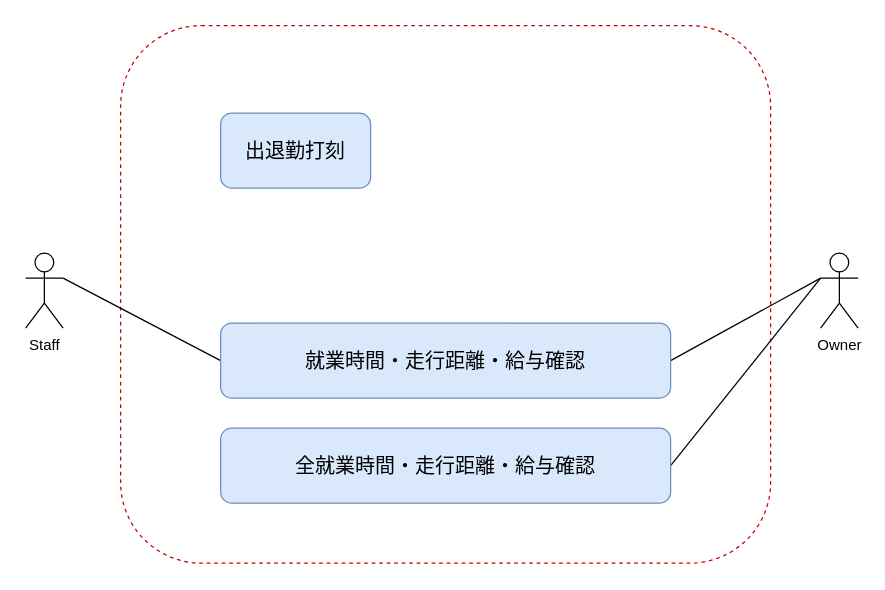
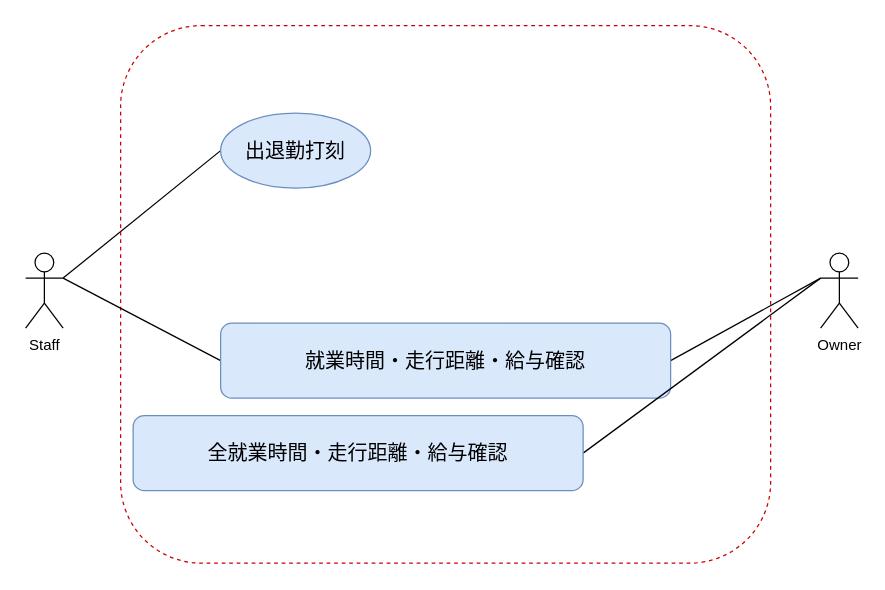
  <mxCell id="0" />
  <mxCell id="1" parent="0" />
+ <mxCell id="2" style="rounded=0;orthogonalLoop=1;jettySize=auto;html=1;exitX=1;exitY=0.333;exitDx=0;exitDy=0;exitPerimeter=0;entryX=0;entryY=0.5;entryDx=0;entryDy=0;fontSize=16;strokeColor=default;endArrow=none;endFill=0;" parent="1" source="3" target="6" edge="1"><mxGeometry relative="1" as="geometry" /></mxCell>
  <mxCell id="3" value="Staff" style="shape=umlActor;verticalLabelPosition=bottom;verticalAlign=top;html=1;outlineConnect=0;" parent="1" vertex="1"><mxGeometry x="20" y="202" width="30" height="60" as="geometry" /></mxCell>
  <mxCell id="4" value="Owner" style="shape=umlActor;verticalLabelPosition=bottom;verticalAlign=top;html=1;outlineConnect=0;" parent="1" vertex="1"><mxGeometry x="656" y="202" width="30" height="60" as="geometry" /></mxCell>
  <mxCell id="5" value="" style="rounded=1;whiteSpace=wrap;html=1;fillColor=none;dashed=1;strokeColor=#CC0000;" parent="1" vertex="1"><mxGeometry x="96" y="20" width="520" height="430" as="geometry" /></mxCell>
- <mxCell id="6" value="&lt;font style=&quot;font-size: 16px;&quot;&gt;出退勤打刻&lt;/font&gt;" style="rounded=1;whiteSpace=wrap;html=1;fillColor=#dae8fc;strokeColor=#6c8ebf;" parent="1" vertex="1"><mxGeometry x="176" y="90" width="120" height="60" as="geometry" /></mxCell>
+ <mxCell id="6" value="&lt;font style=&quot;font-size: 16px;&quot;&gt;出退勤打刻&lt;/font&gt;" style="ellipse;whiteSpace=wrap;html=1;fillColor=#dae8fc;strokeColor=#6c8ebf;" parent="1" vertex="1"><mxGeometry x="176" y="90" width="120" height="60" as="geometry" /></mxCell>
  <mxCell id="7" style="edgeStyle=none;rounded=0;orthogonalLoop=1;jettySize=auto;html=1;exitX=0;exitY=0.5;exitDx=0;exitDy=0;strokeColor=default;fontSize=16;endArrow=none;endFill=0;entryX=1;entryY=0.333;entryDx=0;entryDy=0;entryPerimeter=0;" parent="1" source="9" target="3" edge="1"><mxGeometry relative="1" as="geometry"><mxPoint x="44" y="354" as="targetPoint" /></mxGeometry></mxCell>
  <mxCell id="8" style="edgeStyle=none;rounded=0;orthogonalLoop=1;jettySize=auto;html=1;exitX=1;exitY=0.5;exitDx=0;exitDy=0;entryX=0;entryY=0.333;entryDx=0;entryDy=0;entryPerimeter=0;strokeColor=default;fontSize=16;endArrow=none;endFill=0;" parent="1" source="9" target="4" edge="1"><mxGeometry relative="1" as="geometry" /></mxCell>
  <mxCell id="9" value="&lt;font style=&quot;font-size: 16px;&quot;&gt;就業時間・走行距離・給与確認&lt;/font&gt;" style="rounded=1;whiteSpace=wrap;html=1;fillColor=#dae8fc;strokeColor=#6c8ebf;" parent="1" vertex="1"><mxGeometry x="176" y="258" width="360" height="60" as="geometry" /></mxCell>
  <mxCell id="10" style="edgeStyle=none;rounded=0;orthogonalLoop=1;jettySize=auto;html=1;exitX=1;exitY=0.5;exitDx=0;exitDy=0;strokeColor=default;fontSize=16;endArrow=none;endFill=0;" parent="1" source="11" edge="1"><mxGeometry relative="1" as="geometry"><mxPoint x="656" y="222" as="targetPoint" /></mxGeometry></mxCell>
- <mxCell id="11" value="&lt;font style=&quot;font-size: 16px;&quot;&gt;全就業時間・走行距離・給与確認&lt;/font&gt;" style="rounded=1;whiteSpace=wrap;html=1;fillColor=#dae8fc;strokeColor=#6c8ebf;" parent="1" vertex="1"><mxGeometry x="176" y="342" width="360" height="60" as="geometry" /></mxCell>
+ <mxCell id="11" value="&lt;font style=&quot;font-size: 16px;&quot;&gt;全就業時間・走行距離・給与確認&lt;/font&gt;" style="rounded=1;whiteSpace=wrap;html=1;fillColor=#dae8fc;strokeColor=#6c8ebf;" parent="1" vertex="1"><mxGeometry x="106" y="332" width="360" height="60" as="geometry" /></mxCell>
